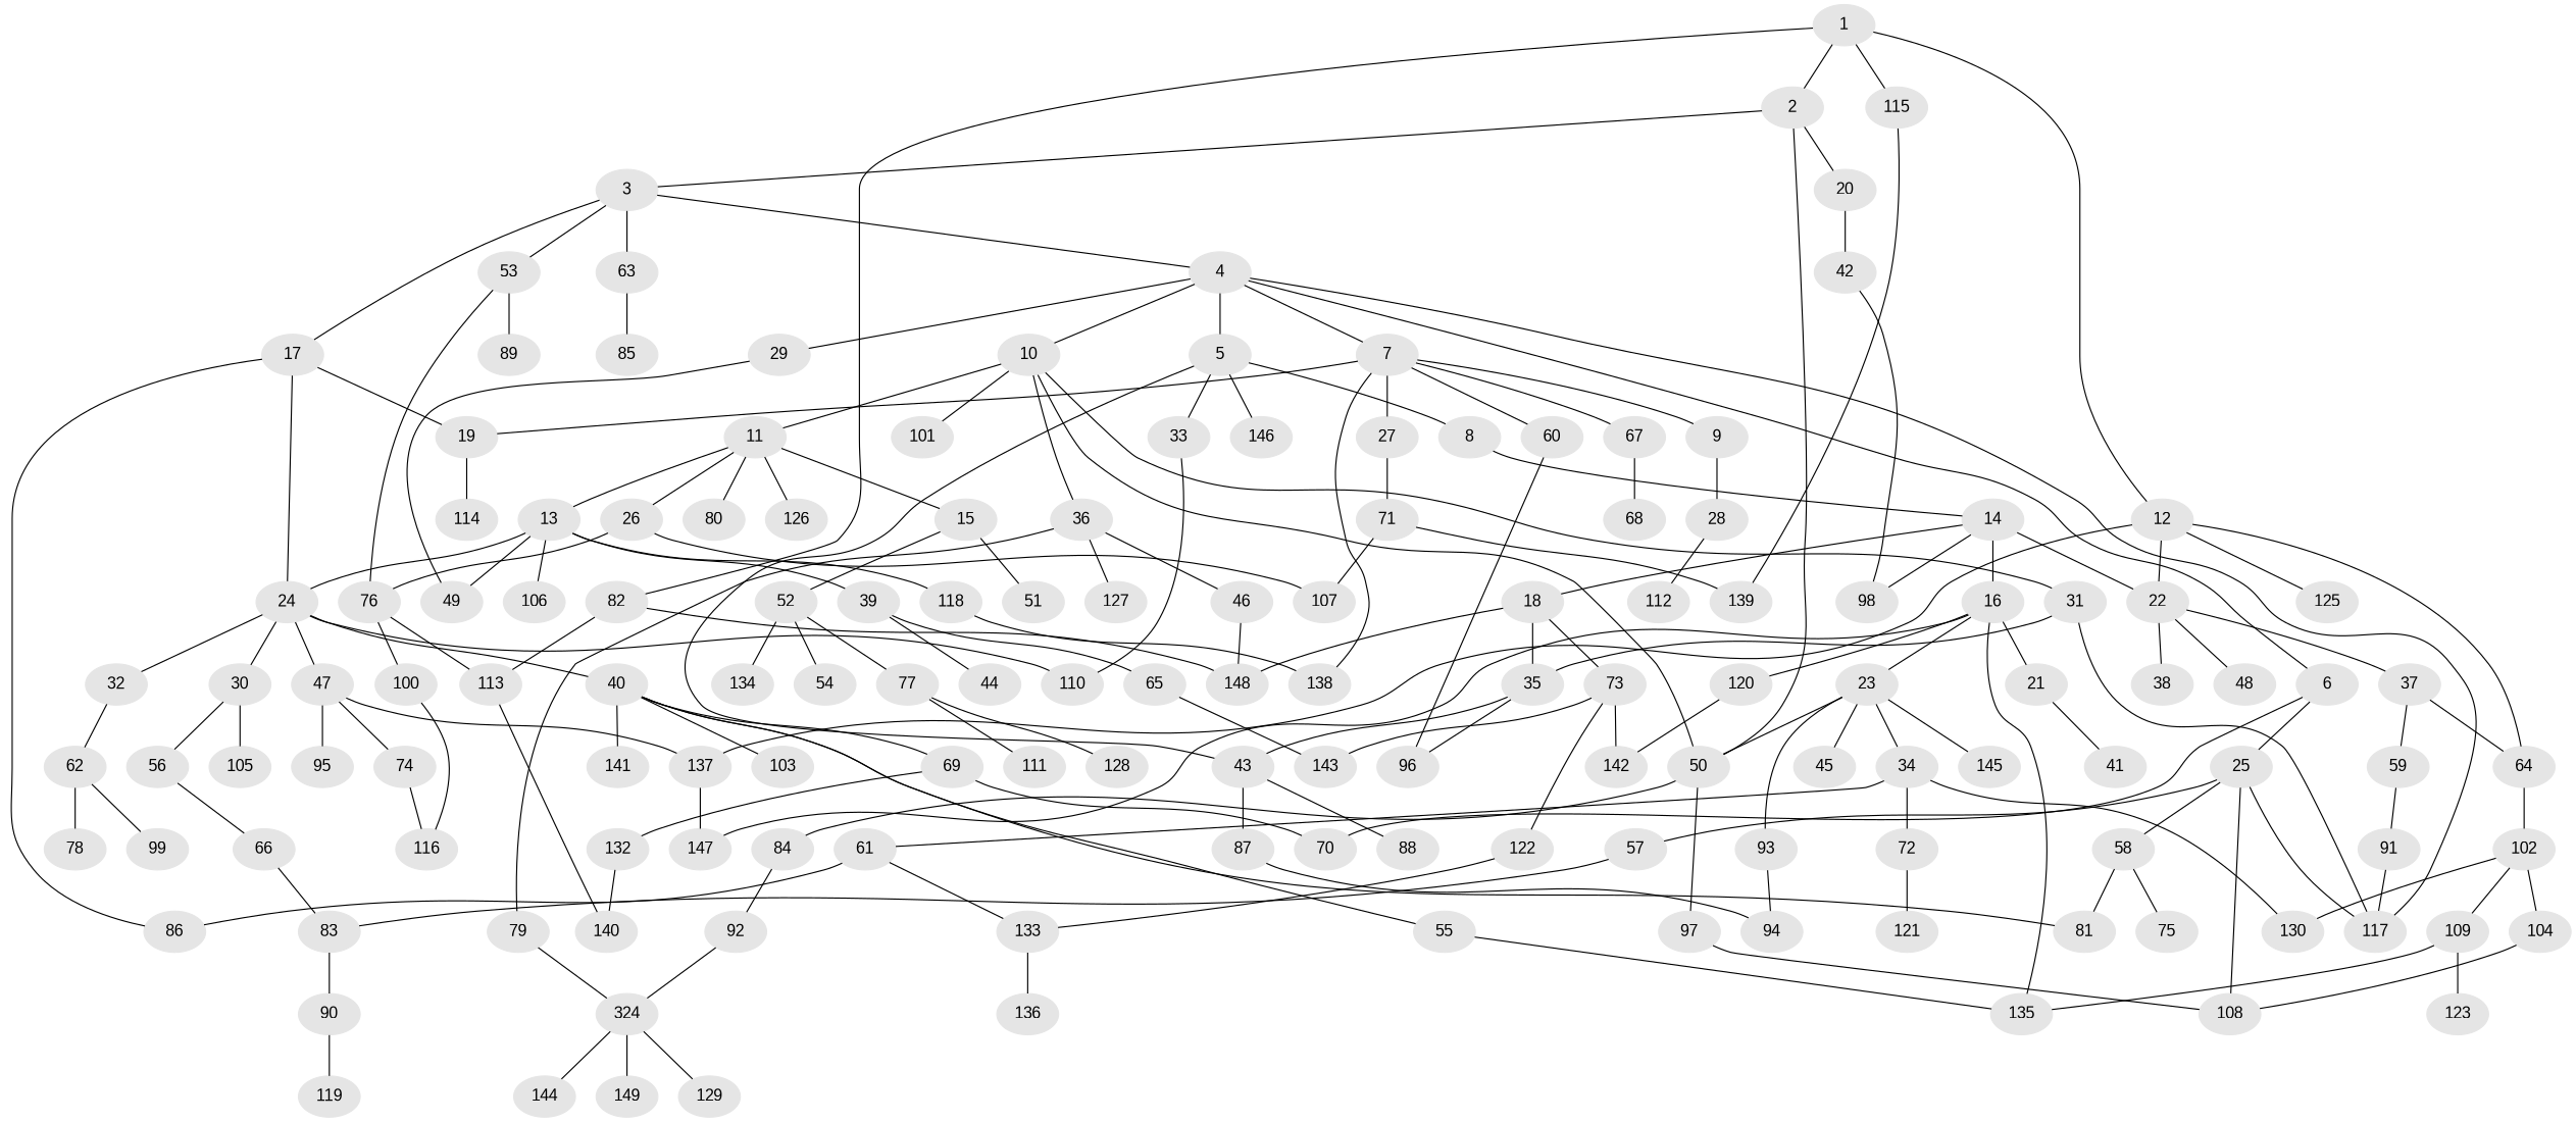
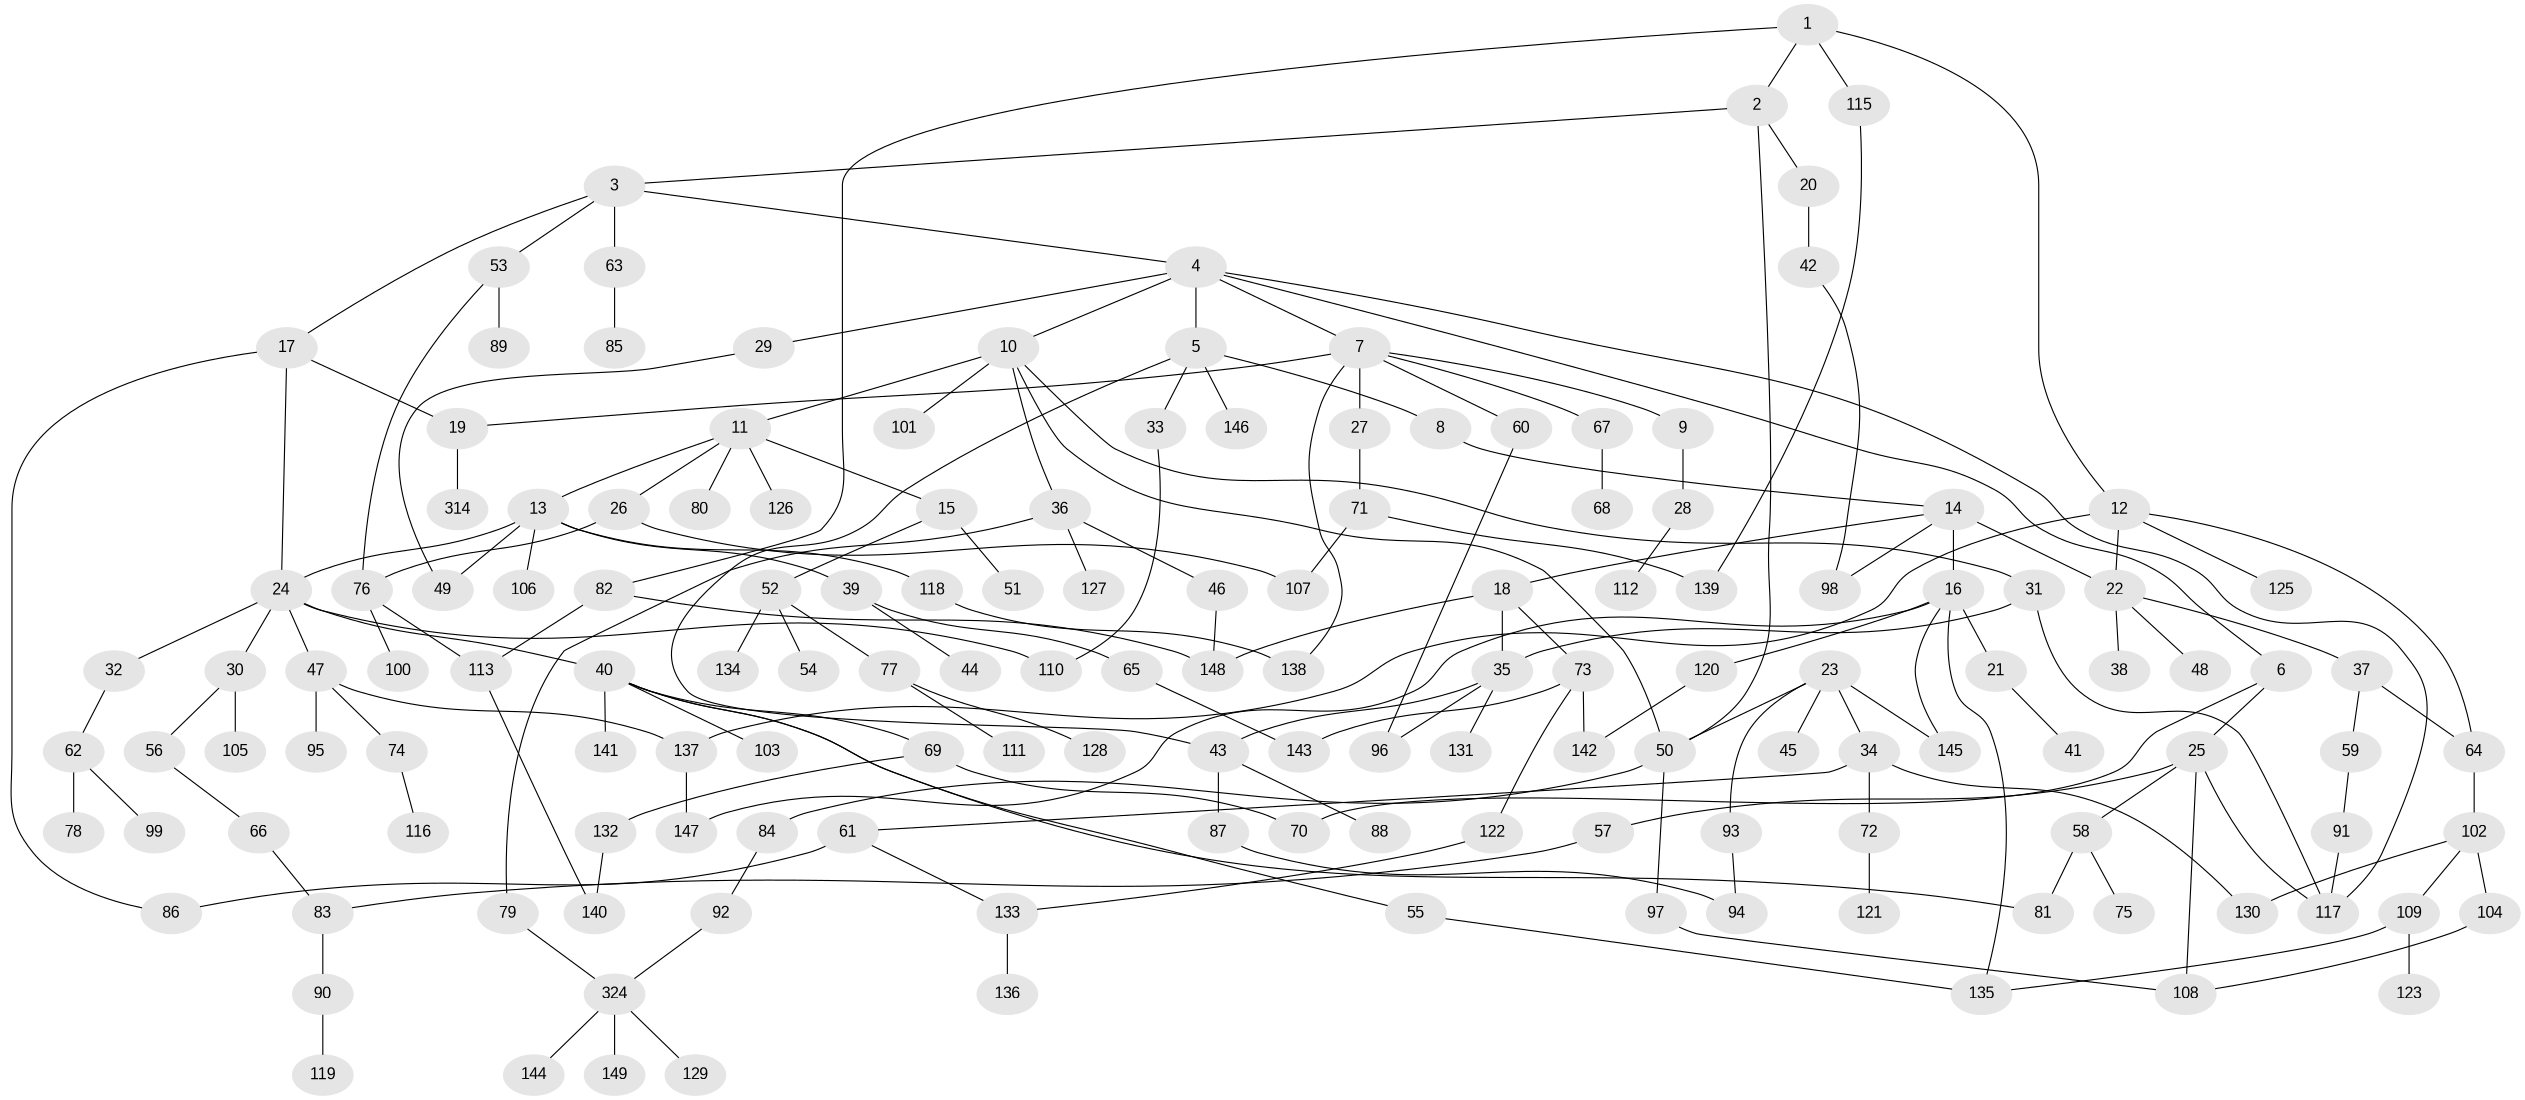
  graph {
    fontname="Liberation Sans"
    node [color=gray90 fontname="Liberation Sans" style=filled]
    edge [fontname="Liberation Sans"]
    1
    2
    12
    82
    115
    3
    20
    50
    22
    64
    125
    137
    148
    113
    139
    4
    17
    53
    63
    42
    84
    97
    5
    6
    7
    10
    29
    117
    19
    24
    86
    76
    89
    85
    8
    33
    43
    146
    25
    70
    9
    27
    60
    67
    138
    11
    31
    36
    101
    49
    14
    110
    87
    88
    57
    58
    108
    28
-   114
+   114 [label=314]
    71
    96
    68
    16
    18
    98
    112
    13
    15
    26
    80
    126
    35
    46
    79
    127
    39
    106
    118
    51
    52
    107
    37
    38
    48
    102
    147
    30
    32
    40
    47
    44
    65
    21
    23
    120
    135
    73
    54
    77
    134
    41
    34
    45
    93
    145
    142
+   131
    143
    122
    59
    61
    72
    130
    94
    56
    105
    62
    55
    69
    81
    103
    141
    74
    95
    83
    75
    100
    66
    78
    99
    133
    121
    n133 [label=324]
    91
    132
    116
    92
    111
    128
    90
    136
    104
    109
    140
    129
    144
    149
    119
    123
    1 -- 2
    1 -- 12
    1 -- 82
    1 -- 115
    2 -- 3
    2 -- 20
    2 -- 50
    12 -- 22
    12 -- 64
    12 -- 125
    12 -- 137
    82 -- 148
    82 -- 113
    115 -- 139
    3 -- 4
    3 -- 17
    3 -- 53
    3 -- 63
    20 -- 42
    50 -- 84
    50 -- 97
    22 -- 37
    22 -- 38
    22 -- 48
    64 -- 102
    137 -- 147
    113 -- 140
    4 -- 5
    4 -- 6
    4 -- 7
    4 -- 10
    4 -- 29
    4 -- 117
    17 -- 19
    17 -- 24
    17 -- 86
    53 -- 76
    53 -- 89
    63 -- 85
    42 -- 98
    84 -- 92
    97 -- 108
    5 -- 8
    5 -- 33
    5 -- 43
    5 -- 146
    6 -- 25
    6 -- 70
    7 -- 19
    7 -- 9
    7 -- 27
    7 -- 60
    7 -- 67
    7 -- 138
    10 -- 50
    10 -- 11
    10 -- 31
    10 -- 36
    10 -- 101
    29 -- 49
    19 -- 114
    24 -- 110
    24 -- 30
    24 -- 32
    24 -- 40
    24 -- 47
    76 -- 113
    76 -- 100
    8 -- 14
    33 -- 110
    43 -- 87
    43 -- 88
    25 -- 117
    25 -- 57
    25 -- 58
    25 -- 108
    9 -- 28
    27 -- 71
    60 -- 96
    67 -- 68
    11 -- 13
    11 -- 15
    11 -- 26
    11 -- 80
    11 -- 126
    31 -- 117
    31 -- 35
    36 -- 46
    36 -- 79
    36 -- 127
    14 -- 22
    14 -- 16
    14 -- 18
    14 -- 98
    87 -- 94
    57 -- 83
    58 -- 81
    58 -- 75
    28 -- 112
    71 -- 139
    71 -- 107
    16 -- 147
    16 -- 21
-   16 -- 23
+   16 -- 145
    16 -- 120
    16 -- 135
    18 -- 148
    18 -- 35
    18 -- 73
    13 -- 24
    13 -- 49
    13 -- 39
    13 -- 106
    13 -- 118
    15 -- 51
    15 -- 52
    26 -- 76
    26 -- 107
    35 -- 43
    35 -- 96
+   35 -- 131
    46 -- 148
    79 -- n133
    39 -- 44
    39 -- 65
    118 -- 138
    52 -- 54
    52 -- 77
    52 -- 134
    37 -- 64
    37 -- 59
    102 -- 130
    102 -- 104
    102 -- 109
    30 -- 56
    30 -- 105
    32 -- 62
    40 -- 55
    40 -- 69
    40 -- 81
    40 -- 103
    40 -- 141
    47 -- 137
    47 -- 74
    47 -- 95
    65 -- 143
    21 -- 41
    23 -- 50
    23 -- 34
    23 -- 45
    23 -- 93
    23 -- 145
    120 -- 142
    73 -- 142
    73 -- 143
    73 -- 122
    77 -- 111
    77 -- 128
    34 -- 61
    34 -- 72
    34 -- 130
    93 -- 94
    122 -- 133
    59 -- 91
    61 -- 86
    61 -- 133
    72 -- 121
    56 -- 66
    62 -- 78
    62 -- 99
    55 -- 135
    69 -- 70
    69 -- 132
    74 -- 116
    83 -- 90
-   100 -- 116
    66 -- 83
    133 -- 136
    n133 -- 129
    n133 -- 144
    n133 -- 149
    91 -- 117
    132 -- 140
    92 -- n133
    90 -- 119
    104 -- 108
    109 -- 135
    109 -- 123
  }
